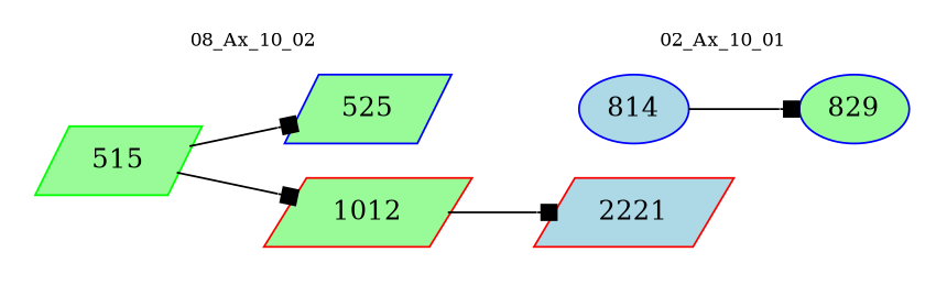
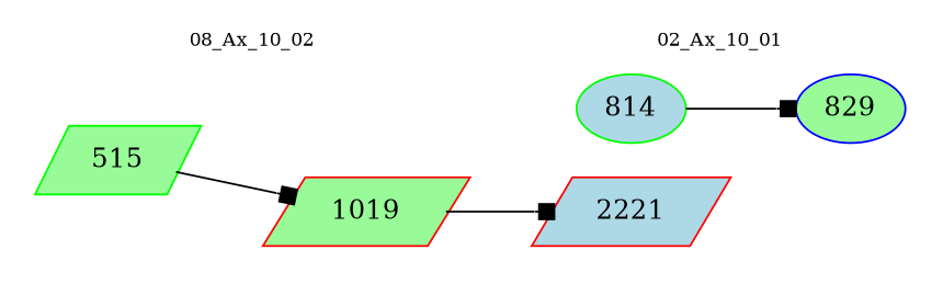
  digraph {
    rankdir=LR
    node [color=green fillcolor=palegreen shape=parallelogram style=filled]
    edge [arrowhead=box color=black]
-   n1 [color=blue fillcolor=lightblue label=814 shape=ellipse]
+   n1 [fillcolor=lightblue label=814 shape=ellipse]
    n2 [color=blue label=829 shape=ellipse]
    n3 [color=red fillcolor=lightblue label=2221]
    n4 [label=515]
-   n5 [color=red label=1012]
-   n6 [color=blue label=525]
+   n5 [color=red label=1019]
    subgraph cluster_1 {
      color=white
      fontsize=10
      label="02_Ax_10_01"
      n1
      n2
      n3
    }
    subgraph cluster_2 {
      color=white
      fontsize=10
      label="08_Ax_10_02"
      n4
      n5
-     n6
    }
    n1 -> n2
    n4 -> n5
-   n4 -> n6
    n5 -> n3
  }
